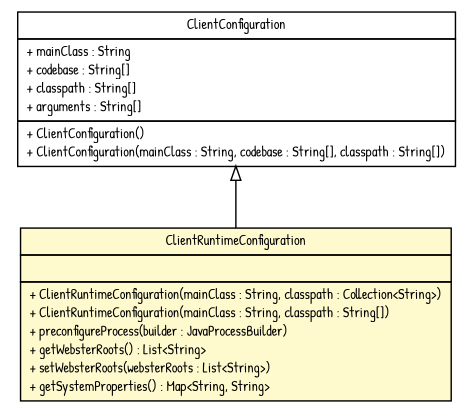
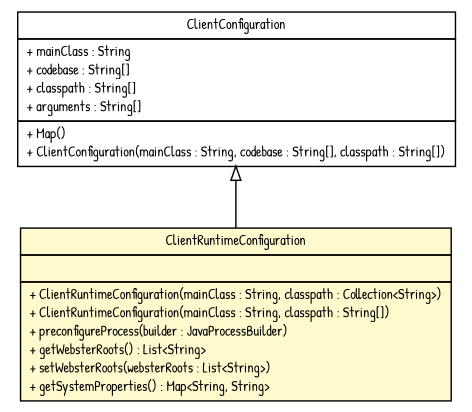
  digraph {
    nodesep=0.25
    ranksep=0.5
    fontname="Patrick Hand"
    node [fontcolor=black fontname="Patrick Hand" fontsize=10.0 shape=plaintext]
-   n1 [label=<<table title="sorcer.maven.plugin.ClientConfiguration" border="0" cellborder="1" cellspacing="0" cellpadding="2" port="p" href="./ClientConfiguration.html"> 		<tr><td><table border="0" cellspacing="0" cellpadding="1"> <tr><td align="center" balign="center"> ClientConfiguration </td></tr> 		</table></td></tr> 		<tr><td><table border="0" cellspacing="0" cellpadding="1"> <tr><td align="left" balign="left"> + mainClass : String </td></tr> <tr><td align="left" balign="left"> + codebase : String[] </td></tr> <tr><td align="left" balign="left"> + classpath : String[] </td></tr> <tr><td align="left" balign="left"> + arguments : String[] </td></tr> 		</table></td></tr> 		<tr><td><table border="0" cellspacing="0" cellpadding="1"> <tr><td align="left" balign="left"> + ClientConfiguration() </td></tr> <tr><td align="left" balign="left"> + ClientConfiguration(mainClass : String, codebase : String[], classpath : String[]) </td></tr> 		</table></td></tr> 		</table>>]
+   n1 [label=<<table title="sorcer.maven.plugin.ClientConfiguration" border="0" cellborder="1" cellspacing="0" cellpadding="2" port="p" href="./ClientConfiguration.html"> 		<tr><td><table border="0" cellspacing="0" cellpadding="1"> <tr><td align="center" balign="center"> ClientConfiguration </td></tr> 		</table></td></tr> 		<tr><td><table border="0" cellspacing="0" cellpadding="1"> <tr><td align="left" balign="left"> + mainClass : String </td></tr> <tr><td align="left" balign="left"> + codebase : String[] </td></tr> <tr><td align="left" balign="left"> + classpath : String[] </td></tr> <tr><td align="left" balign="left"> + arguments : String[] </td></tr> 		</table></td></tr> 		<tr><td><table border="0" cellspacing="0" cellpadding="1"> <tr><td align="left" balign="left"> + Map() </td></tr> <tr><td align="left" balign="left"> + ClientConfiguration(mainClass : String, codebase : String[], classpath : String[]) </td></tr> 		</table></td></tr> 		</table>>]
    n2 [label=<<table title="sorcer.maven.plugin.ClientRuntimeConfiguration" border="0" cellborder="1" cellspacing="0" cellpadding="2" port="p" bgcolor="lemonChiffon" href="./ClientRuntimeConfiguration.html"> 		<tr><td><table border="0" cellspacing="0" cellpadding="1"> <tr><td align="center" balign="center"> ClientRuntimeConfiguration </td></tr> 		</table></td></tr> 		<tr><td><table border="0" cellspacing="0" cellpadding="1"> <tr><td align="left" balign="left">  </td></tr> 		</table></td></tr> 		<tr><td><table border="0" cellspacing="0" cellpadding="1"> <tr><td align="left" balign="left"> + ClientRuntimeConfiguration(mainClass : String, classpath : Collection&lt;String&gt;) </td></tr> <tr><td align="left" balign="left"> + ClientRuntimeConfiguration(mainClass : String, classpath : String[]) </td></tr> <tr><td align="left" balign="left"> + preconfigureProcess(builder : JavaProcessBuilder) </td></tr> <tr><td align="left" balign="left"> + getWebsterRoots() : List&lt;String&gt; </td></tr> <tr><td align="left" balign="left"> + setWebsterRoots(websterRoots : List&lt;String&gt;) </td></tr> <tr><td align="left" balign="left"> + getSystemProperties() : Map&lt;String, String&gt; </td></tr> 		</table></td></tr> 		</table>>]
    n1 -> n2 [arrowtail=empty dir=back fontname="Patrick Hand" fontsize=10 headport=p labelfontname=Helvetica labelfontsize=10 tailport=p]
  }
